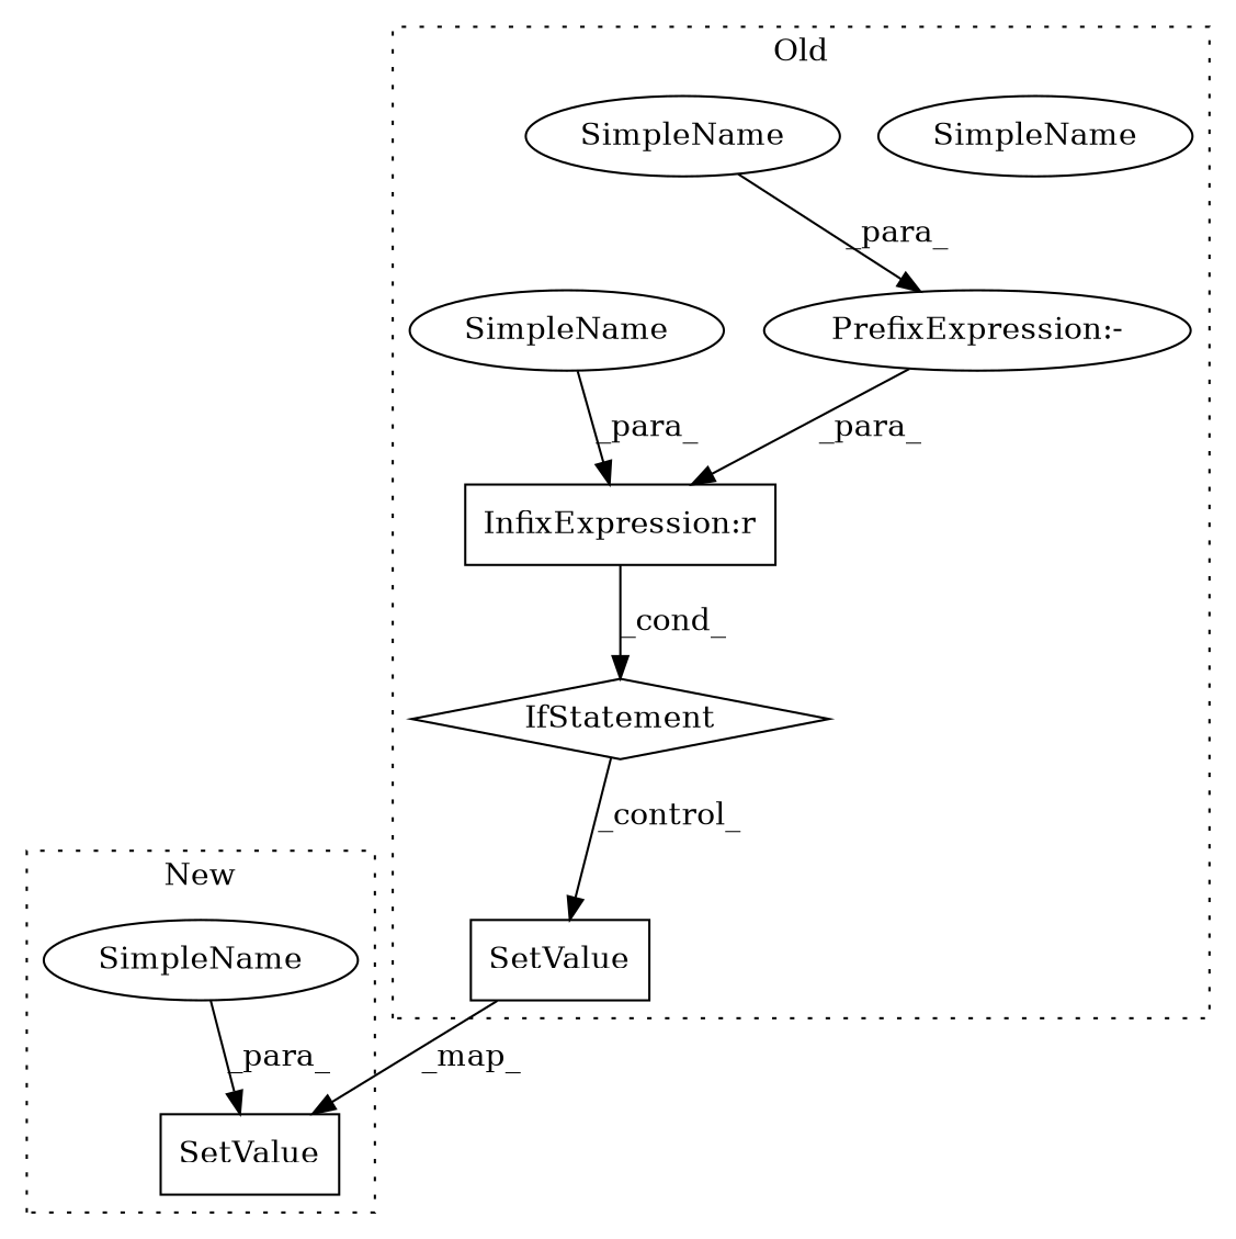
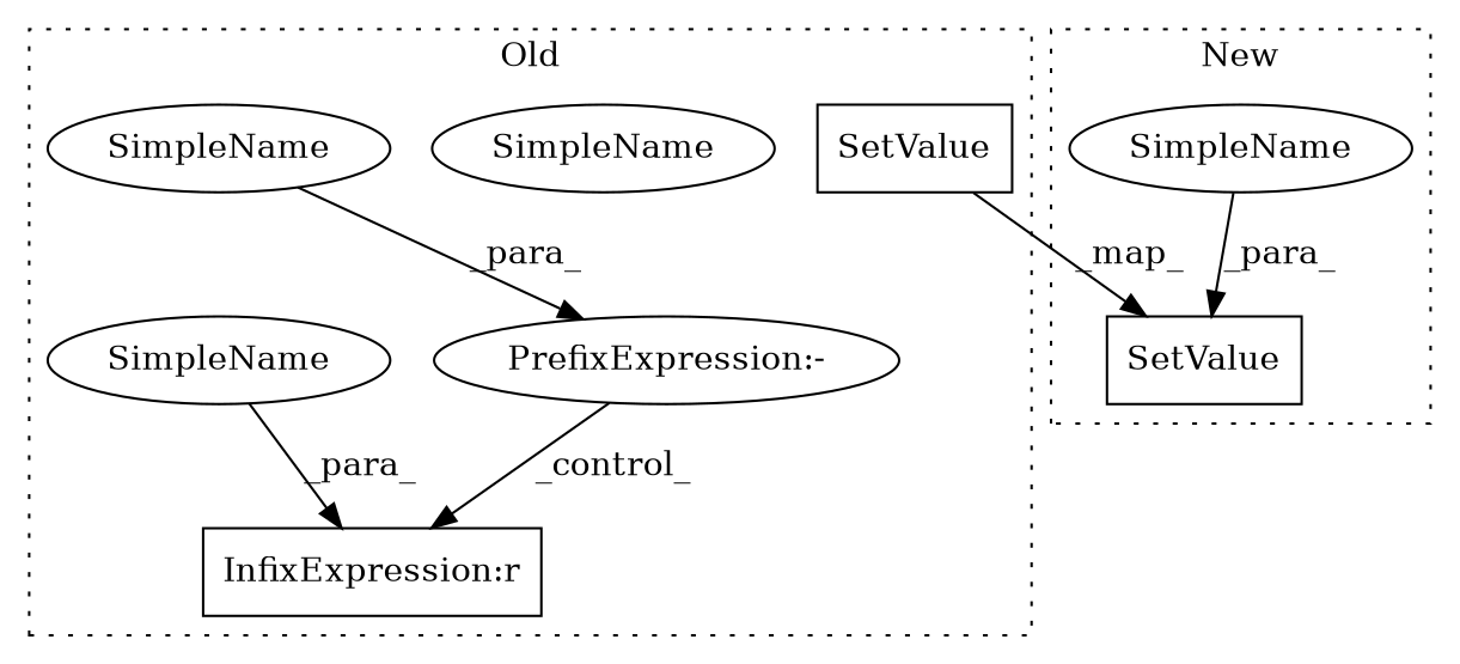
  digraph {
    node [a=42 l="9,1" s=2851 shape=ellipse]
    n1 [a=32 label=SetValue s="2876,2895" shape=box]
    n2 [a=38 l=-2852 label="PrefixExpression:-"]
    n3 [l=0 label=SimpleName s=-1]
    n4 [a=27 l=-5 label="InfixExpression:r" s=2856 shape=box]
-   n5 [a=25 l="4,5" label=IfStatement s="2847,2861" shape=diamond]
    n6 [l=0 label=SimpleName s=-1]
    n7 [l=5 label=SimpleName]
    n8 [a=32 label=SetValue s="2834,2853" shape=box]
    n9 [l=5 label=SimpleName s=2764]
    subgraph cluster_1 {
      label=Old
      style=dotted
      n1
      n2
      n3
      n4
-     n5
      n6
      n7
    }
    subgraph cluster_2 {
      label=New
      style=dotted
      n8
      n9
    }
    n1 -> n8 [label=_map_]
-   n2 -> n4 [label=_para_]
-   n4 -> n5 [label=_cond_]
-   n5 -> n1 [label=_control_]
+   n2 -> n4 [label=_control_]
    n6 -> n2 [label=_para_]
    n7 -> n4 [label=_para_]
    n9 -> n8 [label=_para_]
  }
